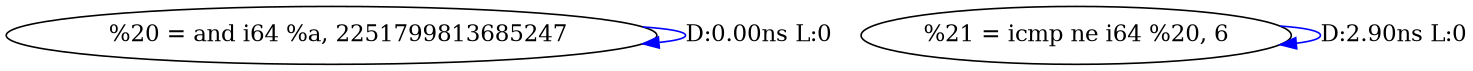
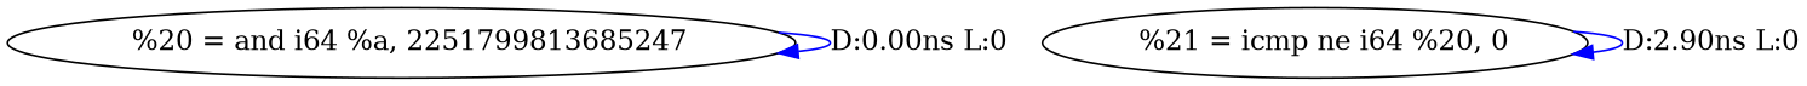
  digraph {
    edge [color=blue]
    n1 [label="  %20 = and i64 %a, 2251799813685247"]
-   n2 [label="%21 = icmp ne i64 %20, 6"]
+   n2 [label="  %21 = icmp ne i64 %20, 0"]
    n1 -> n1 [label="D:0.00ns L:0"]
    n2 -> n2 [label="D:2.90ns L:0"]
  }
